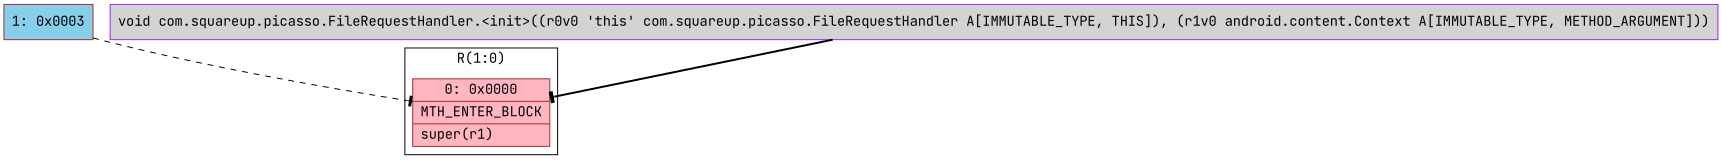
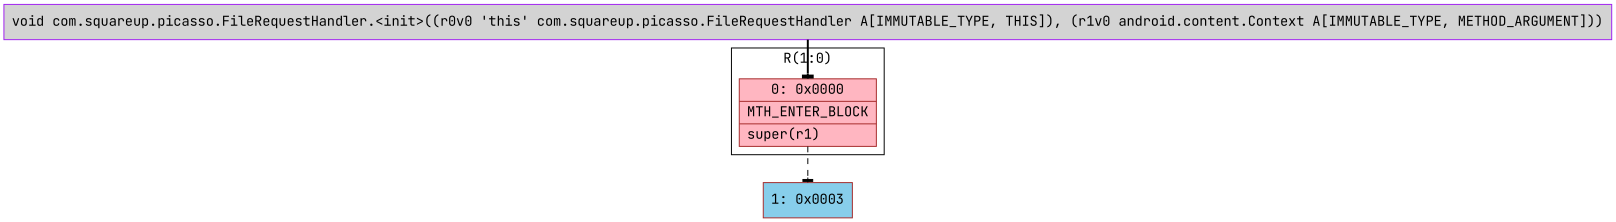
  digraph {
    fontname="JetBrains Mono"
    node [color=brown shape=record style=filled fontname="JetBrains Mono"]
    edge [arrowhead=tee fontname="JetBrains Mono"]
    n1 [label="{0\:\ 0x0000|MTH_ENTER_BLOCK\l|super(r1)\l}" fillcolor=lightpink]
    n2 [label="{1\:\ 0x0003}" fillcolor=skyblue]
    n3 [label="{void com.squareup.picasso.FileRequestHandler.\<init\>((r0v0 'this' com.squareup.picasso.FileRequestHandler A[IMMUTABLE_TYPE, THIS]), (r1v0 android.content.Context A[IMMUTABLE_TYPE, METHOD_ARGUMENT])) }" fillcolor=lightgrey color=purple]
    subgraph cluster_1 {
      label="R(1:0)"
      n1
    }
-   n2 -> n1 [style=dashed]
+   n1 -> n2 [style=dashed]
    n3 -> n1 [style=bold]
  }
